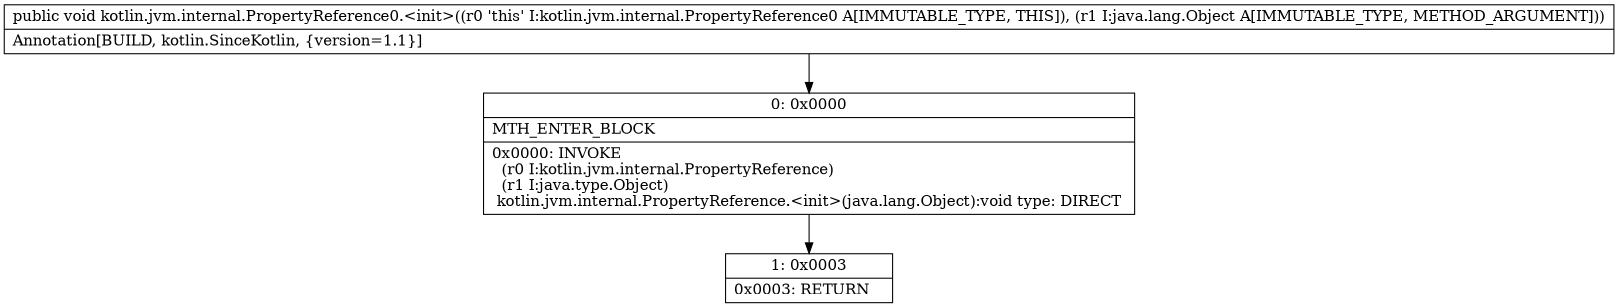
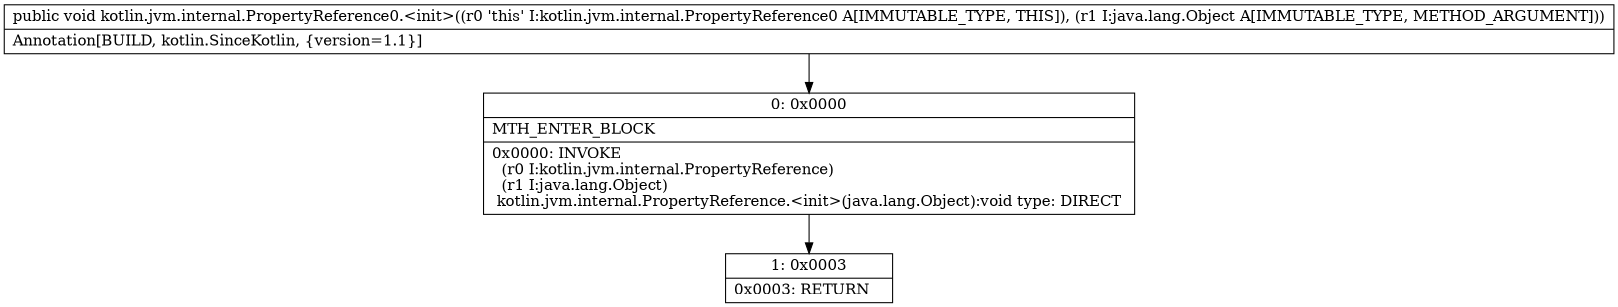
  digraph {
    node [shape=record]
-   n1 [label="{0\:\ 0x0000|MTH_ENTER_BLOCK\l|0x0000: INVOKE  \l  (r0 I:kotlin.jvm.internal.PropertyReference)\l  (r1 I:java.type.Object)\l kotlin.jvm.internal.PropertyReference.\<init\>(java.lang.Object):void type: DIRECT \l}"]
+   n1 [label="{0\:\ 0x0000|MTH_ENTER_BLOCK\l|0x0000: INVOKE  \l  (r0 I:kotlin.jvm.internal.PropertyReference)\l  (r1 I:java.lang.Object)\l kotlin.jvm.internal.PropertyReference.\<init\>(java.lang.Object):void type: DIRECT \l}"]
    n2 [label="{1\:\ 0x0003|0x0003: RETURN   \l}"]
    n3 [label="{public void kotlin.jvm.internal.PropertyReference0.\<init\>((r0 'this' I:kotlin.jvm.internal.PropertyReference0 A[IMMUTABLE_TYPE, THIS]), (r1 I:java.lang.Object A[IMMUTABLE_TYPE, METHOD_ARGUMENT]))  | Annotation[BUILD, kotlin.SinceKotlin, \{version=1.1\}]\l}"]
    n1 -> n2
    n3 -> n1
  }
